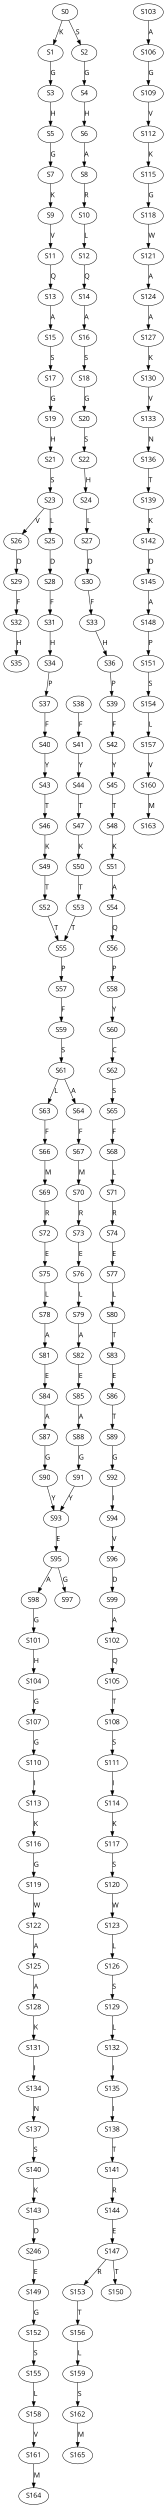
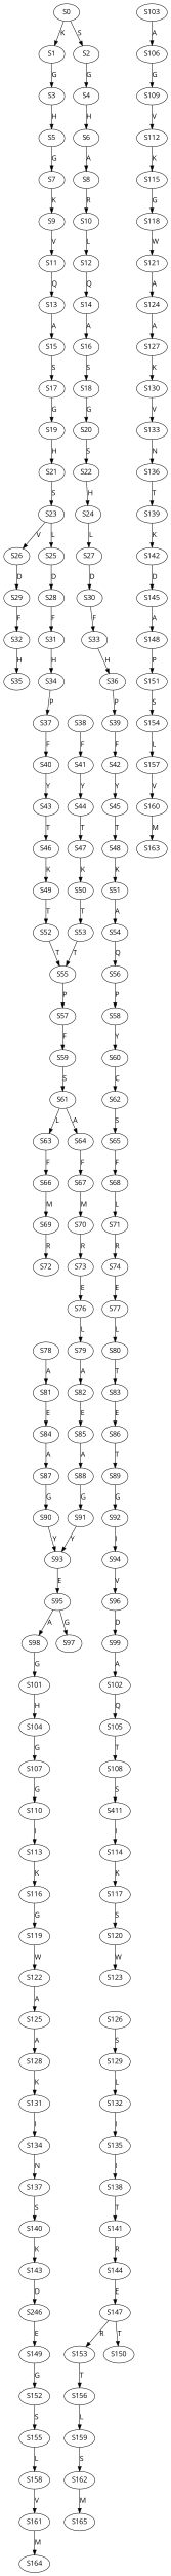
  strict digraph {
    fontname="Open Sans"
    node [fontname="Open Sans"]
    edge [fontname="Open Sans"]
    S0
    S1
    S2
    S3
    S4
    S5
    S6
    S7
    S8
    S9
    S10
    S11
    S12
    S13
    S14
    S15
    S16
    S17
    S18
    S19
    S20
    S21
    S22
    S23
    S24
    S25
    S26
    S27
    S28
    S29
    S30
    S31
    S32
    S33
    S34
    S35
    S36
    S37
    S39
    S40
    S38
    S41
    S42
    S43
    S44
    S45
    S46
    S47
    S48
    S49
    S50
    S51
    S52
    S53
    S54
    S55
    S56
    S57
    S58
    S59
    S60
    S61
    S62
    S63
    S64
    S65
    S66
    S67
    S68
    S69
    S70
    S71
    S72
    S73
    S74
-   S75
    S76
    S77
    S78
    S79
    S80
    S81
    S82
    S83
    S84
    S85
    S86
    S87
    S88
    S89
    S90
    S91
    S92
    S93
    S94
    S95
    S96
    S97
    S98
    S99
    S101
    S102
    S104
    S105
    S103
    S106
    S107
    S108
    S109
    S110
-   S111
+   S111 [label=S411]
    S112
    S113
    S114
    S115
    S116
    S117
    S118
    S119
    S120
    S121
    S122
    S123
    S124
    S125
    S126
    S127
    S128
    S129
    S130
    S131
    S132
    S133
    S134
    S135
    S136
    S137
    S138
    S139
    S140
    S141
    S142
    S143
    S144
    S145
    n146 [label=S246]
    S147
    S148
    S149
    S150
    S153
    S151
    S152
    S154
    S155
    S156
    S157
    S158
    S159
    S160
    S161
    S162
    S163
    S164
    S165
    S0 -> S1 [label=K]
    S0 -> S2 [label=S]
    S1 -> S3 [label=G]
    S2 -> S4 [label=G]
    S3 -> S5 [label=H]
    S4 -> S6 [label=H]
    S5 -> S7 [label=G]
    S6 -> S8 [label=A]
    S7 -> S9 [label=K]
    S8 -> S10 [label=R]
    S9 -> S11 [label=V]
    S10 -> S12 [label=L]
    S11 -> S13 [label=Q]
    S12 -> S14 [label=Q]
    S13 -> S15 [label=A]
    S14 -> S16 [label=A]
    S15 -> S17 [label=S]
    S16 -> S18 [label=S]
    S17 -> S19 [label=G]
    S18 -> S20 [label=G]
    S19 -> S21 [label=H]
    S20 -> S22 [label=S]
    S21 -> S23 [label=S]
    S22 -> S24 [label=H]
    S23 -> S25 [label=L]
    S23 -> S26 [label=V]
    S24 -> S27 [label=L]
    S25 -> S28 [label=D]
    S26 -> S29 [label=D]
    S27 -> S30 [label=D]
    S28 -> S31 [label=F]
    S29 -> S32 [label=F]
    S30 -> S33 [label=F]
    S31 -> S34 [label=H]
    S32 -> S35 [label=H]
    S33 -> S36 [label=H]
    S34 -> S37 [label=P]
    S36 -> S39 [label=P]
    S37 -> S40 [label=F]
    S39 -> S42 [label=F]
    S40 -> S43 [label=Y]
    S38 -> S41 [label=F]
    S41 -> S44 [label=Y]
    S42 -> S45 [label=Y]
    S43 -> S46 [label=T]
    S44 -> S47 [label=T]
    S45 -> S48 [label=T]
    S46 -> S49 [label=K]
    S47 -> S50 [label=K]
    S48 -> S51 [label=K]
    S49 -> S52 [label=T]
    S50 -> S53 [label=T]
    S51 -> S54 [label=A]
    S52 -> S55 [label=T]
    S53 -> S55 [label=T]
    S54 -> S56 [label=Q]
    S55 -> S57 [label=P]
    S56 -> S58 [label=P]
    S57 -> S59 [label=F]
    S58 -> S60 [label=Y]
    S59 -> S61 [label=S]
    S60 -> S62 [label=C]
    S61 -> S63 [label=L]
    S61 -> S64 [label=A]
    S62 -> S65 [label=S]
    S63 -> S66 [label=F]
    S64 -> S67 [label=F]
    S65 -> S68 [label=F]
    S66 -> S69 [label=M]
    S67 -> S70 [label=M]
    S68 -> S71 [label=L]
    S69 -> S72 [label=R]
    S70 -> S73 [label=R]
    S71 -> S74 [label=R]
-   S72 -> S75 [label=E]
    S73 -> S76 [label=E]
    S74 -> S77 [label=E]
-   S75 -> S78 [label=L]
    S76 -> S79 [label=L]
    S77 -> S80 [label=L]
    S78 -> S81 [label=A]
    S79 -> S82 [label=A]
    S80 -> S83 [label=T]
    S81 -> S84 [label=E]
    S82 -> S85 [label=E]
    S83 -> S86 [label=E]
    S84 -> S87 [label=A]
    S85 -> S88 [label=A]
    S86 -> S89 [label=T]
    S87 -> S90 [label=G]
    S88 -> S91 [label=G]
    S89 -> S92 [label=G]
    S90 -> S93 [label=Y]
    S91 -> S93 [label=Y]
    S92 -> S94 [label=I]
    S93 -> S95 [label=E]
    S94 -> S96 [label=V]
    S95 -> S97 [label=G]
    S95 -> S98 [label=A]
    S96 -> S99 [label=D]
    S98 -> S101 [label=G]
    S99 -> S102 [label=A]
    S101 -> S104 [label=H]
    S102 -> S105 [label=Q]
    S104 -> S107 [label=G]
    S105 -> S108 [label=T]
    S103 -> S106 [label=A]
    S106 -> S109 [label=G]
    S107 -> S110 [label=G]
    S108 -> S111 [label=S]
    S109 -> S112 [label=V]
    S110 -> S113 [label=I]
    S111 -> S114 [label=I]
    S112 -> S115 [label=K]
    S113 -> S116 [label=K]
    S114 -> S117 [label=K]
    S115 -> S118 [label=G]
    S116 -> S119 [label=G]
    S117 -> S120 [label=S]
    S118 -> S121 [label=W]
    S119 -> S122 [label=W]
    S120 -> S123 [label=W]
    S121 -> S124 [label=A]
    S122 -> S125 [label=A]
-   S123 -> S126 [label=L]
    S124 -> S127 [label=A]
    S125 -> S128 [label=A]
    S126 -> S129 [label=S]
    S127 -> S130 [label=K]
    S128 -> S131 [label=K]
    S129 -> S132 [label=L]
    S130 -> S133 [label=V]
    S131 -> S134 [label=I]
    S132 -> S135 [label=I]
    S133 -> S136 [label=N]
    S134 -> S137 [label=N]
    S135 -> S138 [label=I]
    S136 -> S139 [label=T]
    S137 -> S140 [label=S]
    S138 -> S141 [label=T]
    S139 -> S142 [label=K]
    S140 -> S143 [label=K]
    S141 -> S144 [label=R]
    S142 -> S145 [label=D]
    S143 -> n146 [label=D]
    S144 -> S147 [label=E]
    S145 -> S148 [label=A]
    n146 -> S149 [label=E]
    S147 -> S150 [label=T]
    S147 -> S153 [label=R]
    S148 -> S151 [label=P]
    S149 -> S152 [label=G]
    S153 -> S156 [label=T]
    S151 -> S154 [label=S]
    S152 -> S155 [label=S]
    S154 -> S157 [label=L]
    S155 -> S158 [label=L]
    S156 -> S159 [label=L]
    S157 -> S160 [label=V]
    S158 -> S161 [label=V]
    S159 -> S162 [label=S]
    S160 -> S163 [label=M]
    S161 -> S164 [label=M]
    S162 -> S165 [label=M]
  }
